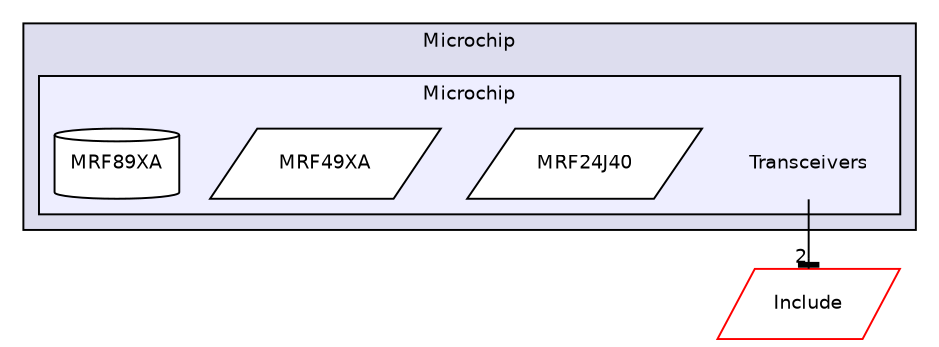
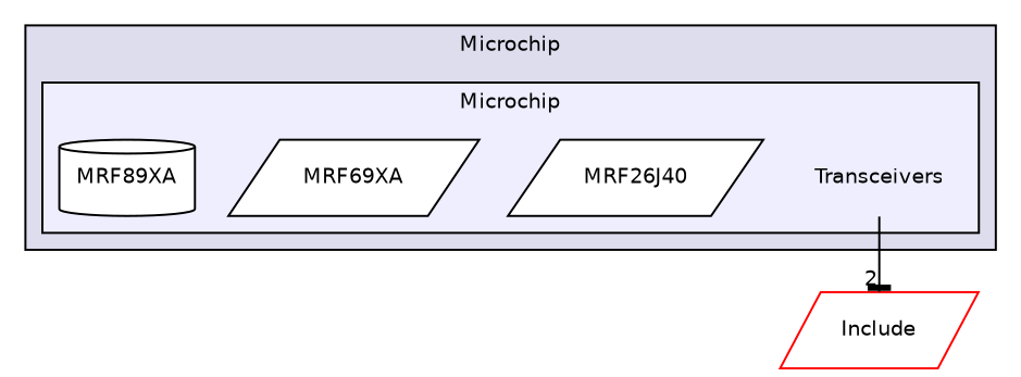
  digraph {
    compound=true
    node [fontname=Helvetica fontsize=10 shape=parallelogram color=black fillcolor=white style=filled]
    n1 [label=Transceivers shape=plaintext color="" fillcolor="" style=""]
-   n2 [label=MRF24J40]
-   n3 [label=MRF49XA]
+   n2 [label=MRF26J40]
+   n3 [label=MRF69XA]
    n4 [label=MRF89XA shape=cylinder]
    n5 [color=red label=Include]
    subgraph cluster_1 {
      bgcolor="#ddddee"
      fontname=Helvetica
      fontsize=10
      label=Microchip
      pencolor=black
      subgraph cluster_2 {
        bgcolor="#eeeeff"
        fontname=Helvetica
        fontsize=10
        pencolor=black
        n1
        n2
        n3
        n4
      }
    }
    n1 -> n5 [headlabel=2 labeldistance=1.5 labelfontname=Helvetica labelfontsize=10 arrowhead=tee]
  }
